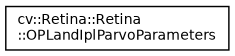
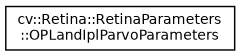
  digraph {
    rankdir=LR
-   n1 [color=black fillcolor=white fontname=Helvetica fontsize=10 height=0.2 label="cv::Retina::Retina\l::OPLandIplParvoParameters" shape=record style=filled width=0.4]
+   n1 [color=black fillcolor=white fontname=Helvetica fontsize=10 height=0.2 label="cv::Retina::RetinaParameters\l::OPLandIplParvoParameters" shape=record style=filled width=0.4]
  }
